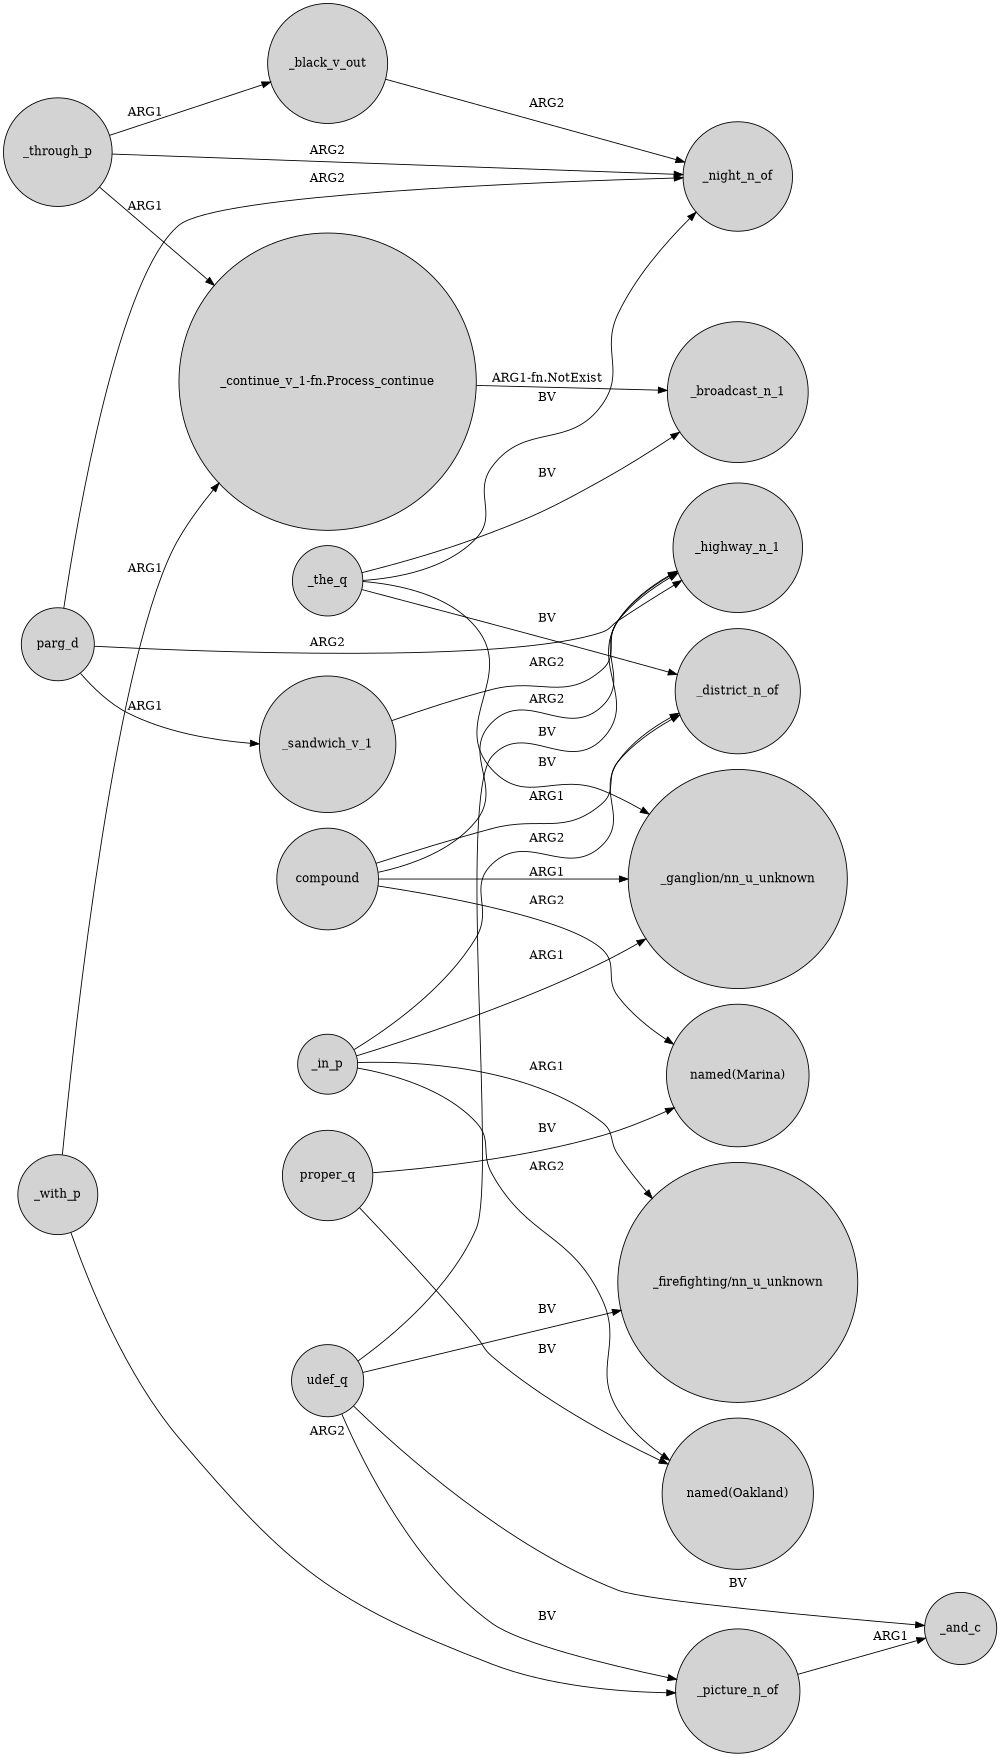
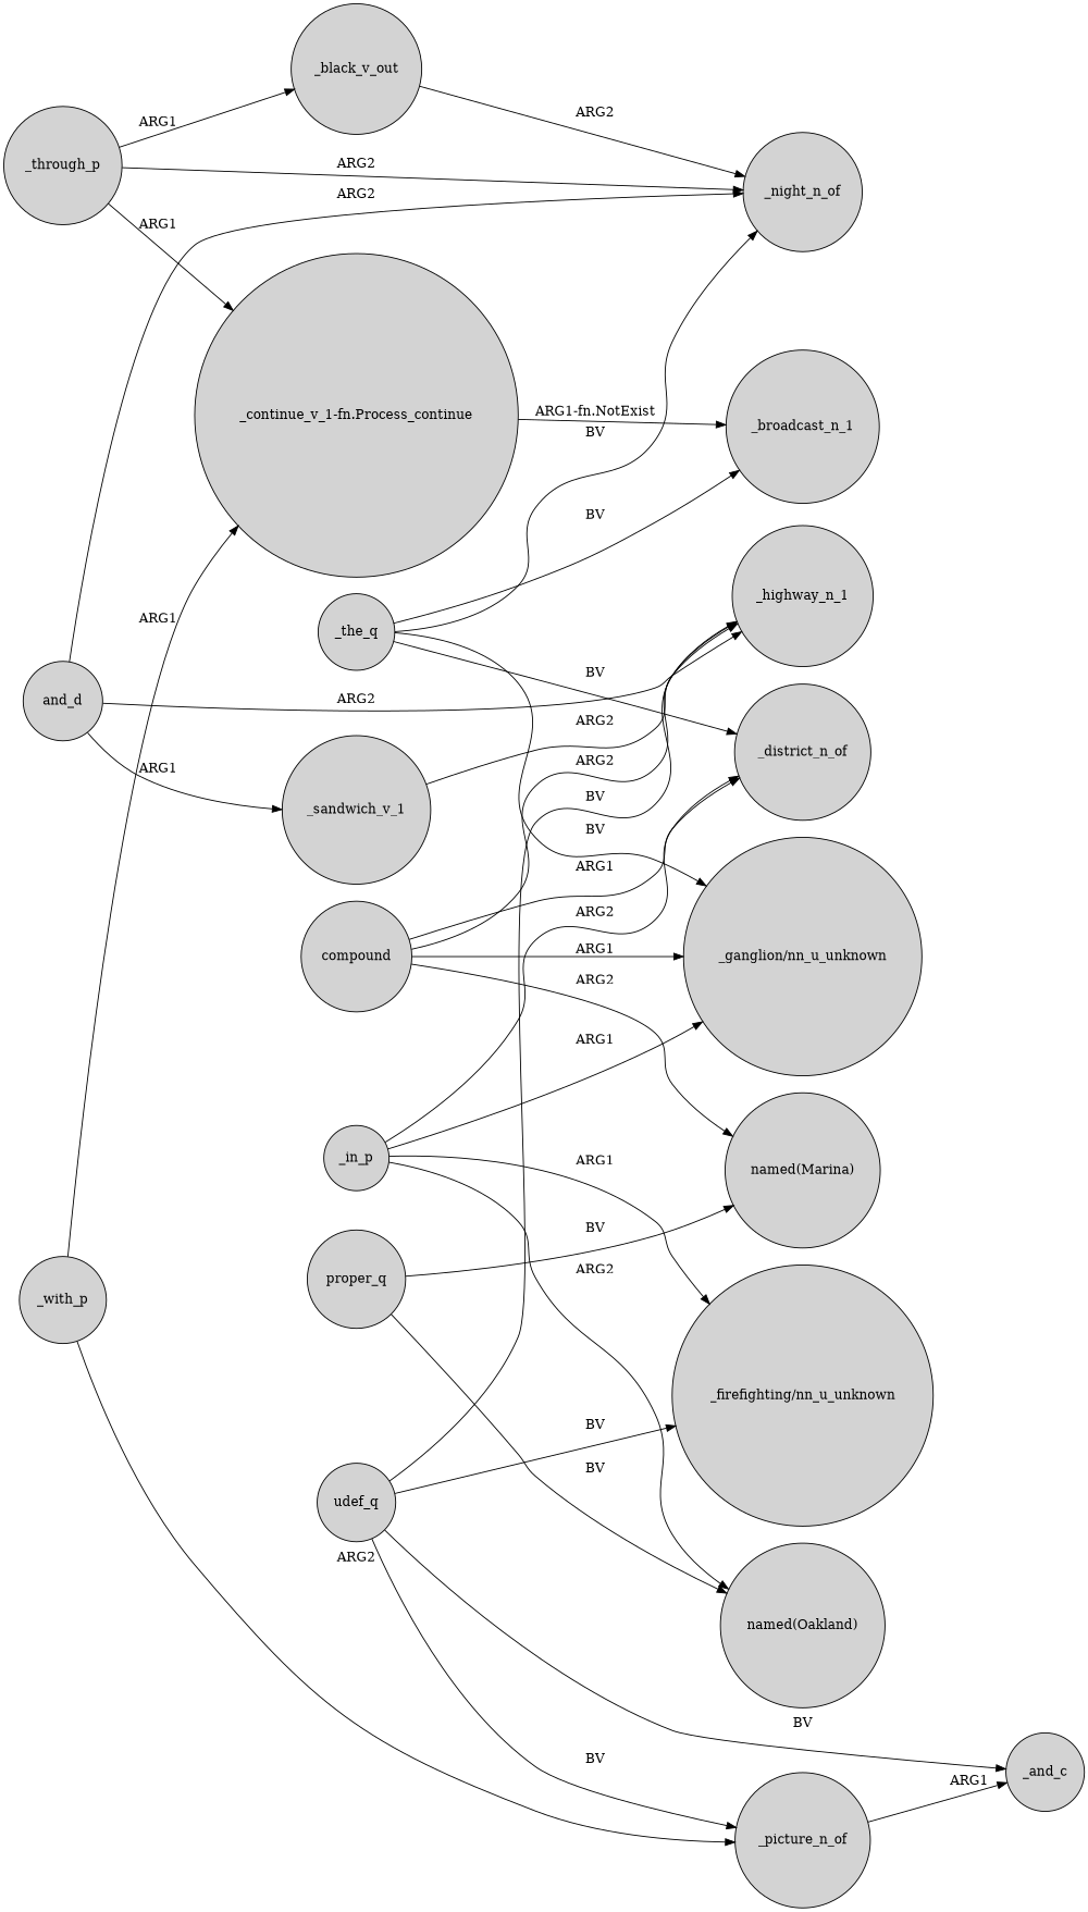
  digraph {
    rankdir=LR
    node [shape=circle style=filled]
    udef_q
    _highway_n_1
    _picture_n_of
    "_firefighting/nn_u_unknown"
    _and_c
    _in_p
    "_ganglion/nn_u_unknown"
    _district_n_of
    "named(Oakland)"
    _sandwich_v_1
    _through_p
    "_continue_v_1-fn.Process_continue"
    _night_n_of
    _black_v_out
    _broadcast_n_1
    _with_p
    compound
    "named(Marina)"
    _the_q
-   parg_d
+   parg_d [label=and_d]
    proper_q
    udef_q -> _highway_n_1 [label=BV]
    udef_q -> _picture_n_of [label=BV]
    udef_q -> "_firefighting/nn_u_unknown" [label=BV]
    udef_q -> _and_c [label=BV]
    _picture_n_of -> _and_c [label=ARG1]
    _in_p -> "_firefighting/nn_u_unknown" [label=ARG1]
    _in_p -> "_ganglion/nn_u_unknown" [label=ARG1]
    _in_p -> _district_n_of [label=ARG2]
    _in_p -> "named(Oakland)" [label=ARG2]
    _sandwich_v_1 -> _highway_n_1 [label=ARG2]
    _through_p -> "_continue_v_1-fn.Process_continue" [label=ARG1]
    _through_p -> _night_n_of [label=ARG2]
    _through_p -> _black_v_out [label=ARG1]
    "_continue_v_1-fn.Process_continue" -> _broadcast_n_1 [label="ARG1-fn.NotExist"]
    _black_v_out -> _night_n_of [label=ARG2]
    _with_p -> _picture_n_of [label=ARG2]
    _with_p -> "_continue_v_1-fn.Process_continue" [label=ARG1]
    compound -> _highway_n_1 [label=ARG2]
    compound -> "_ganglion/nn_u_unknown" [label=ARG1]
    compound -> _district_n_of [label=ARG1]
    compound -> "named(Marina)" [label=ARG2]
    _the_q -> "_ganglion/nn_u_unknown" [label=BV]
    _the_q -> _district_n_of [label=BV]
    _the_q -> _night_n_of [label=BV]
    _the_q -> _broadcast_n_1 [label=BV]
    parg_d -> _highway_n_1 [label=ARG2]
    parg_d -> _sandwich_v_1 [label=ARG1]
    parg_d -> _night_n_of [label=ARG2]
    proper_q -> "named(Oakland)" [label=BV]
    proper_q -> "named(Marina)" [label=BV]
  }
